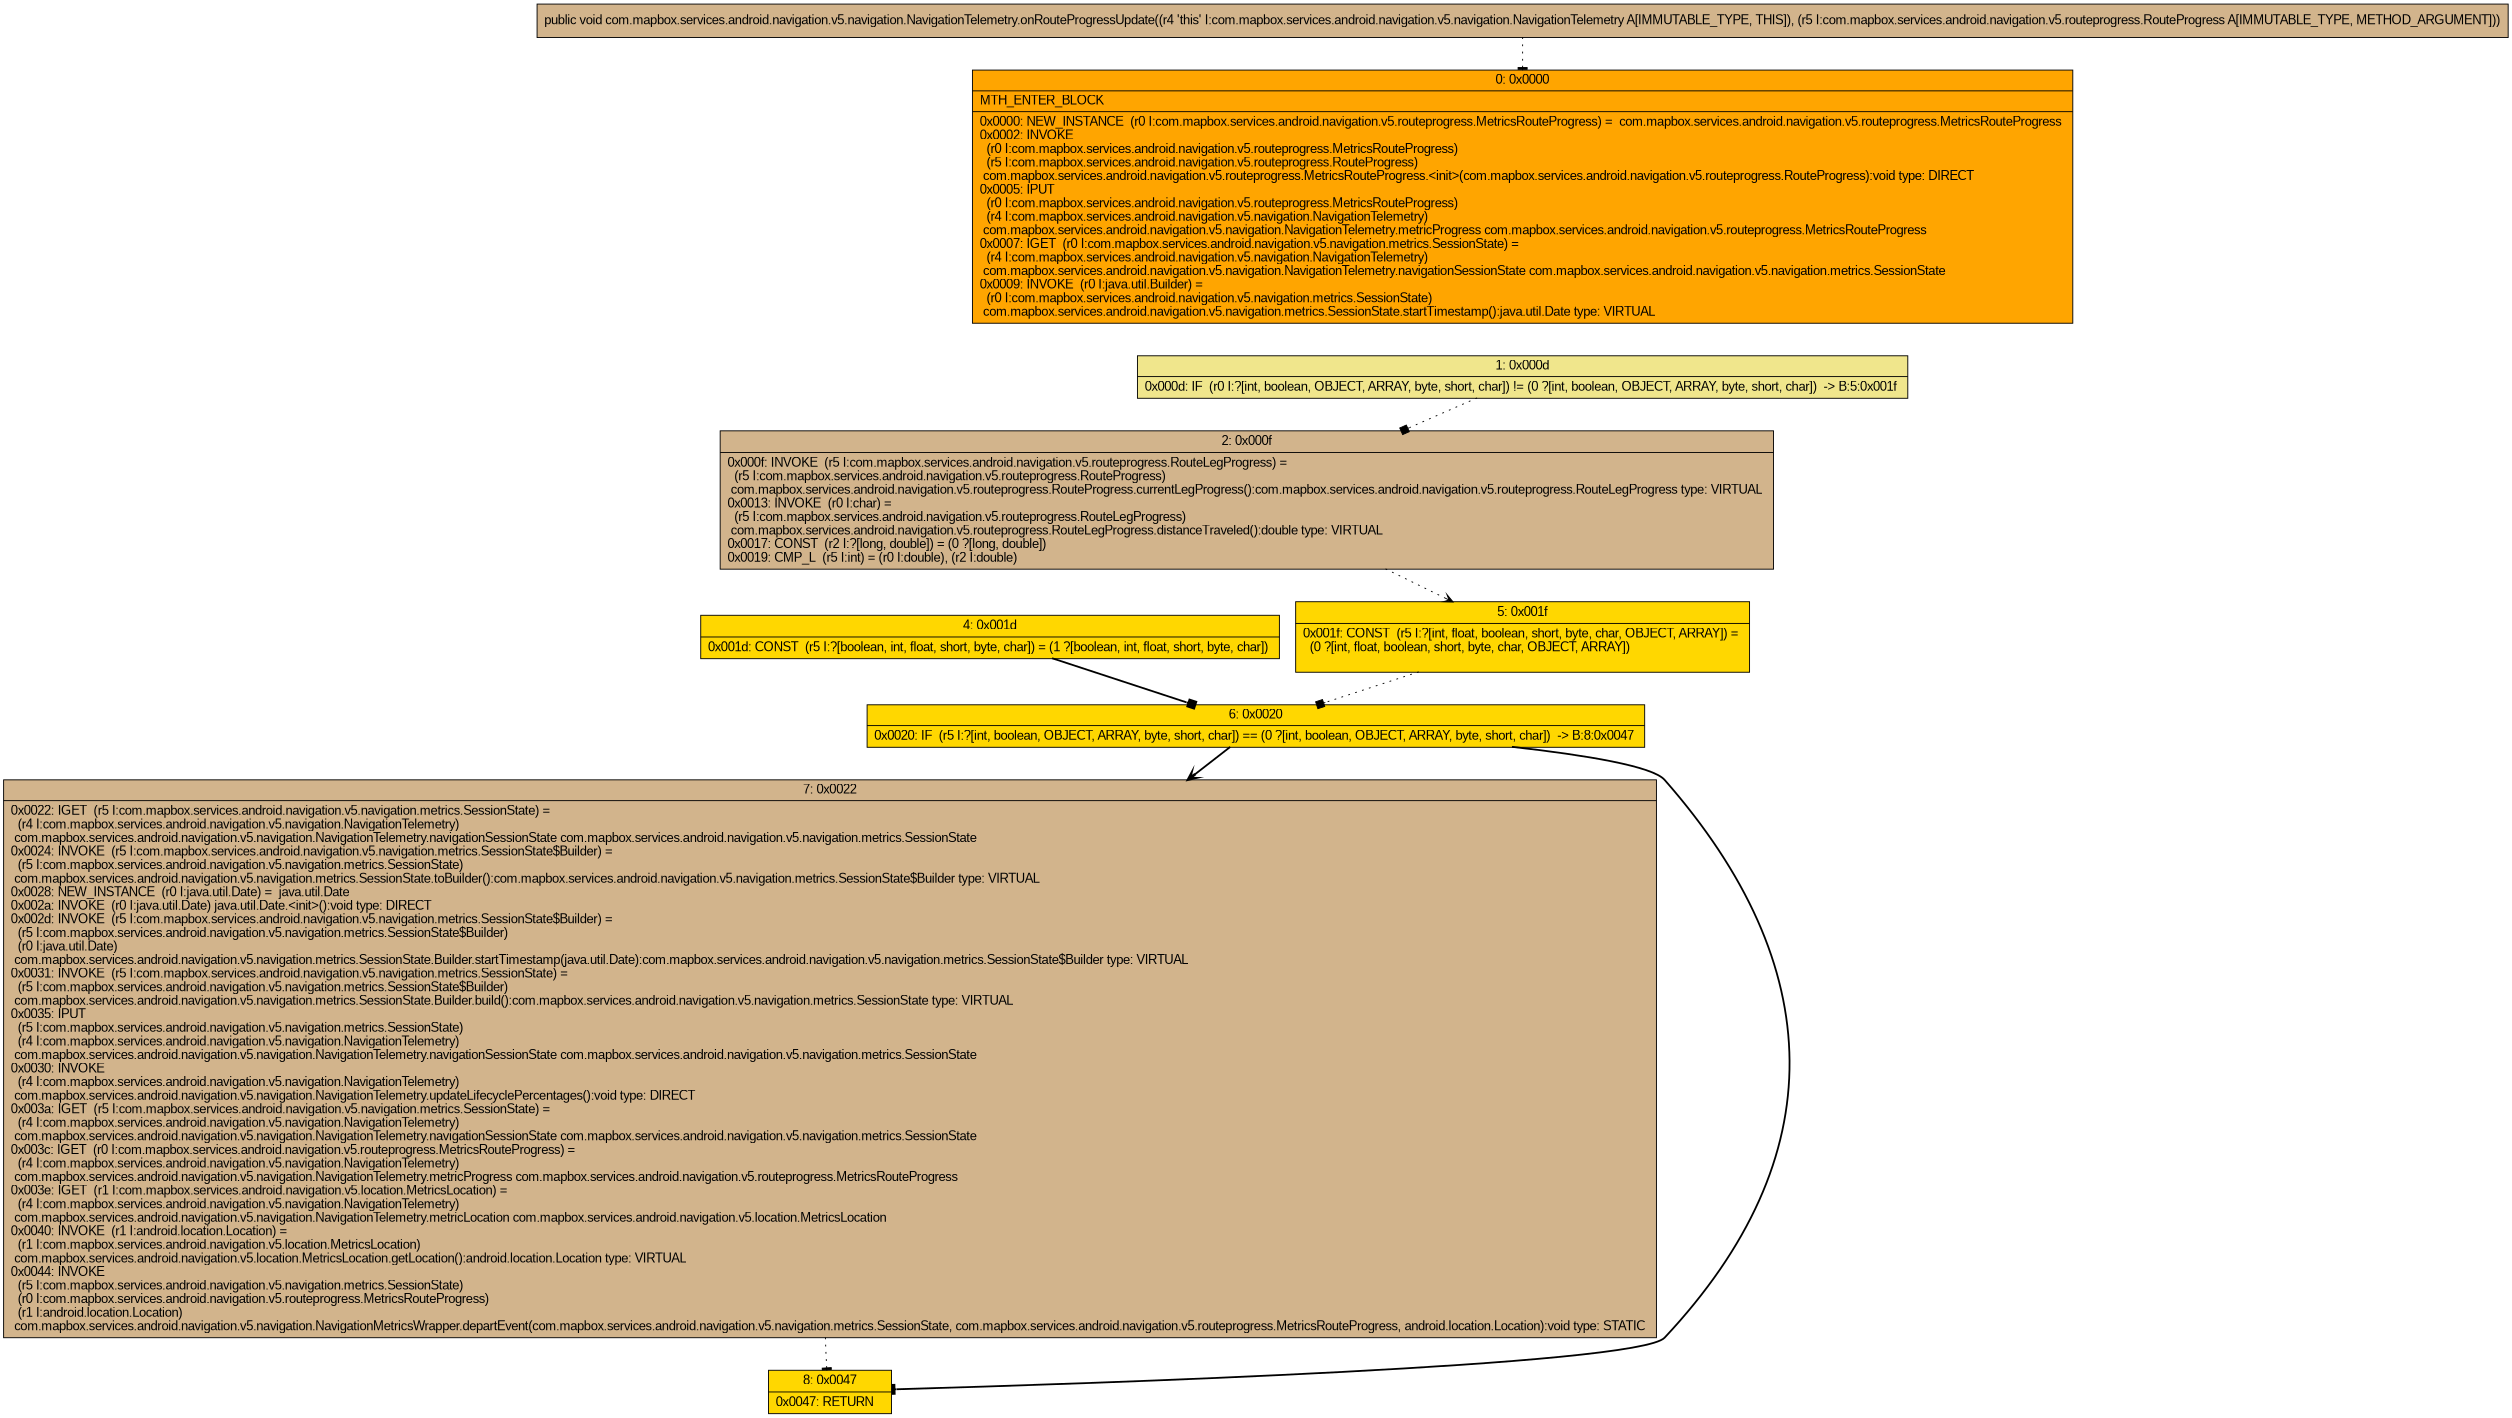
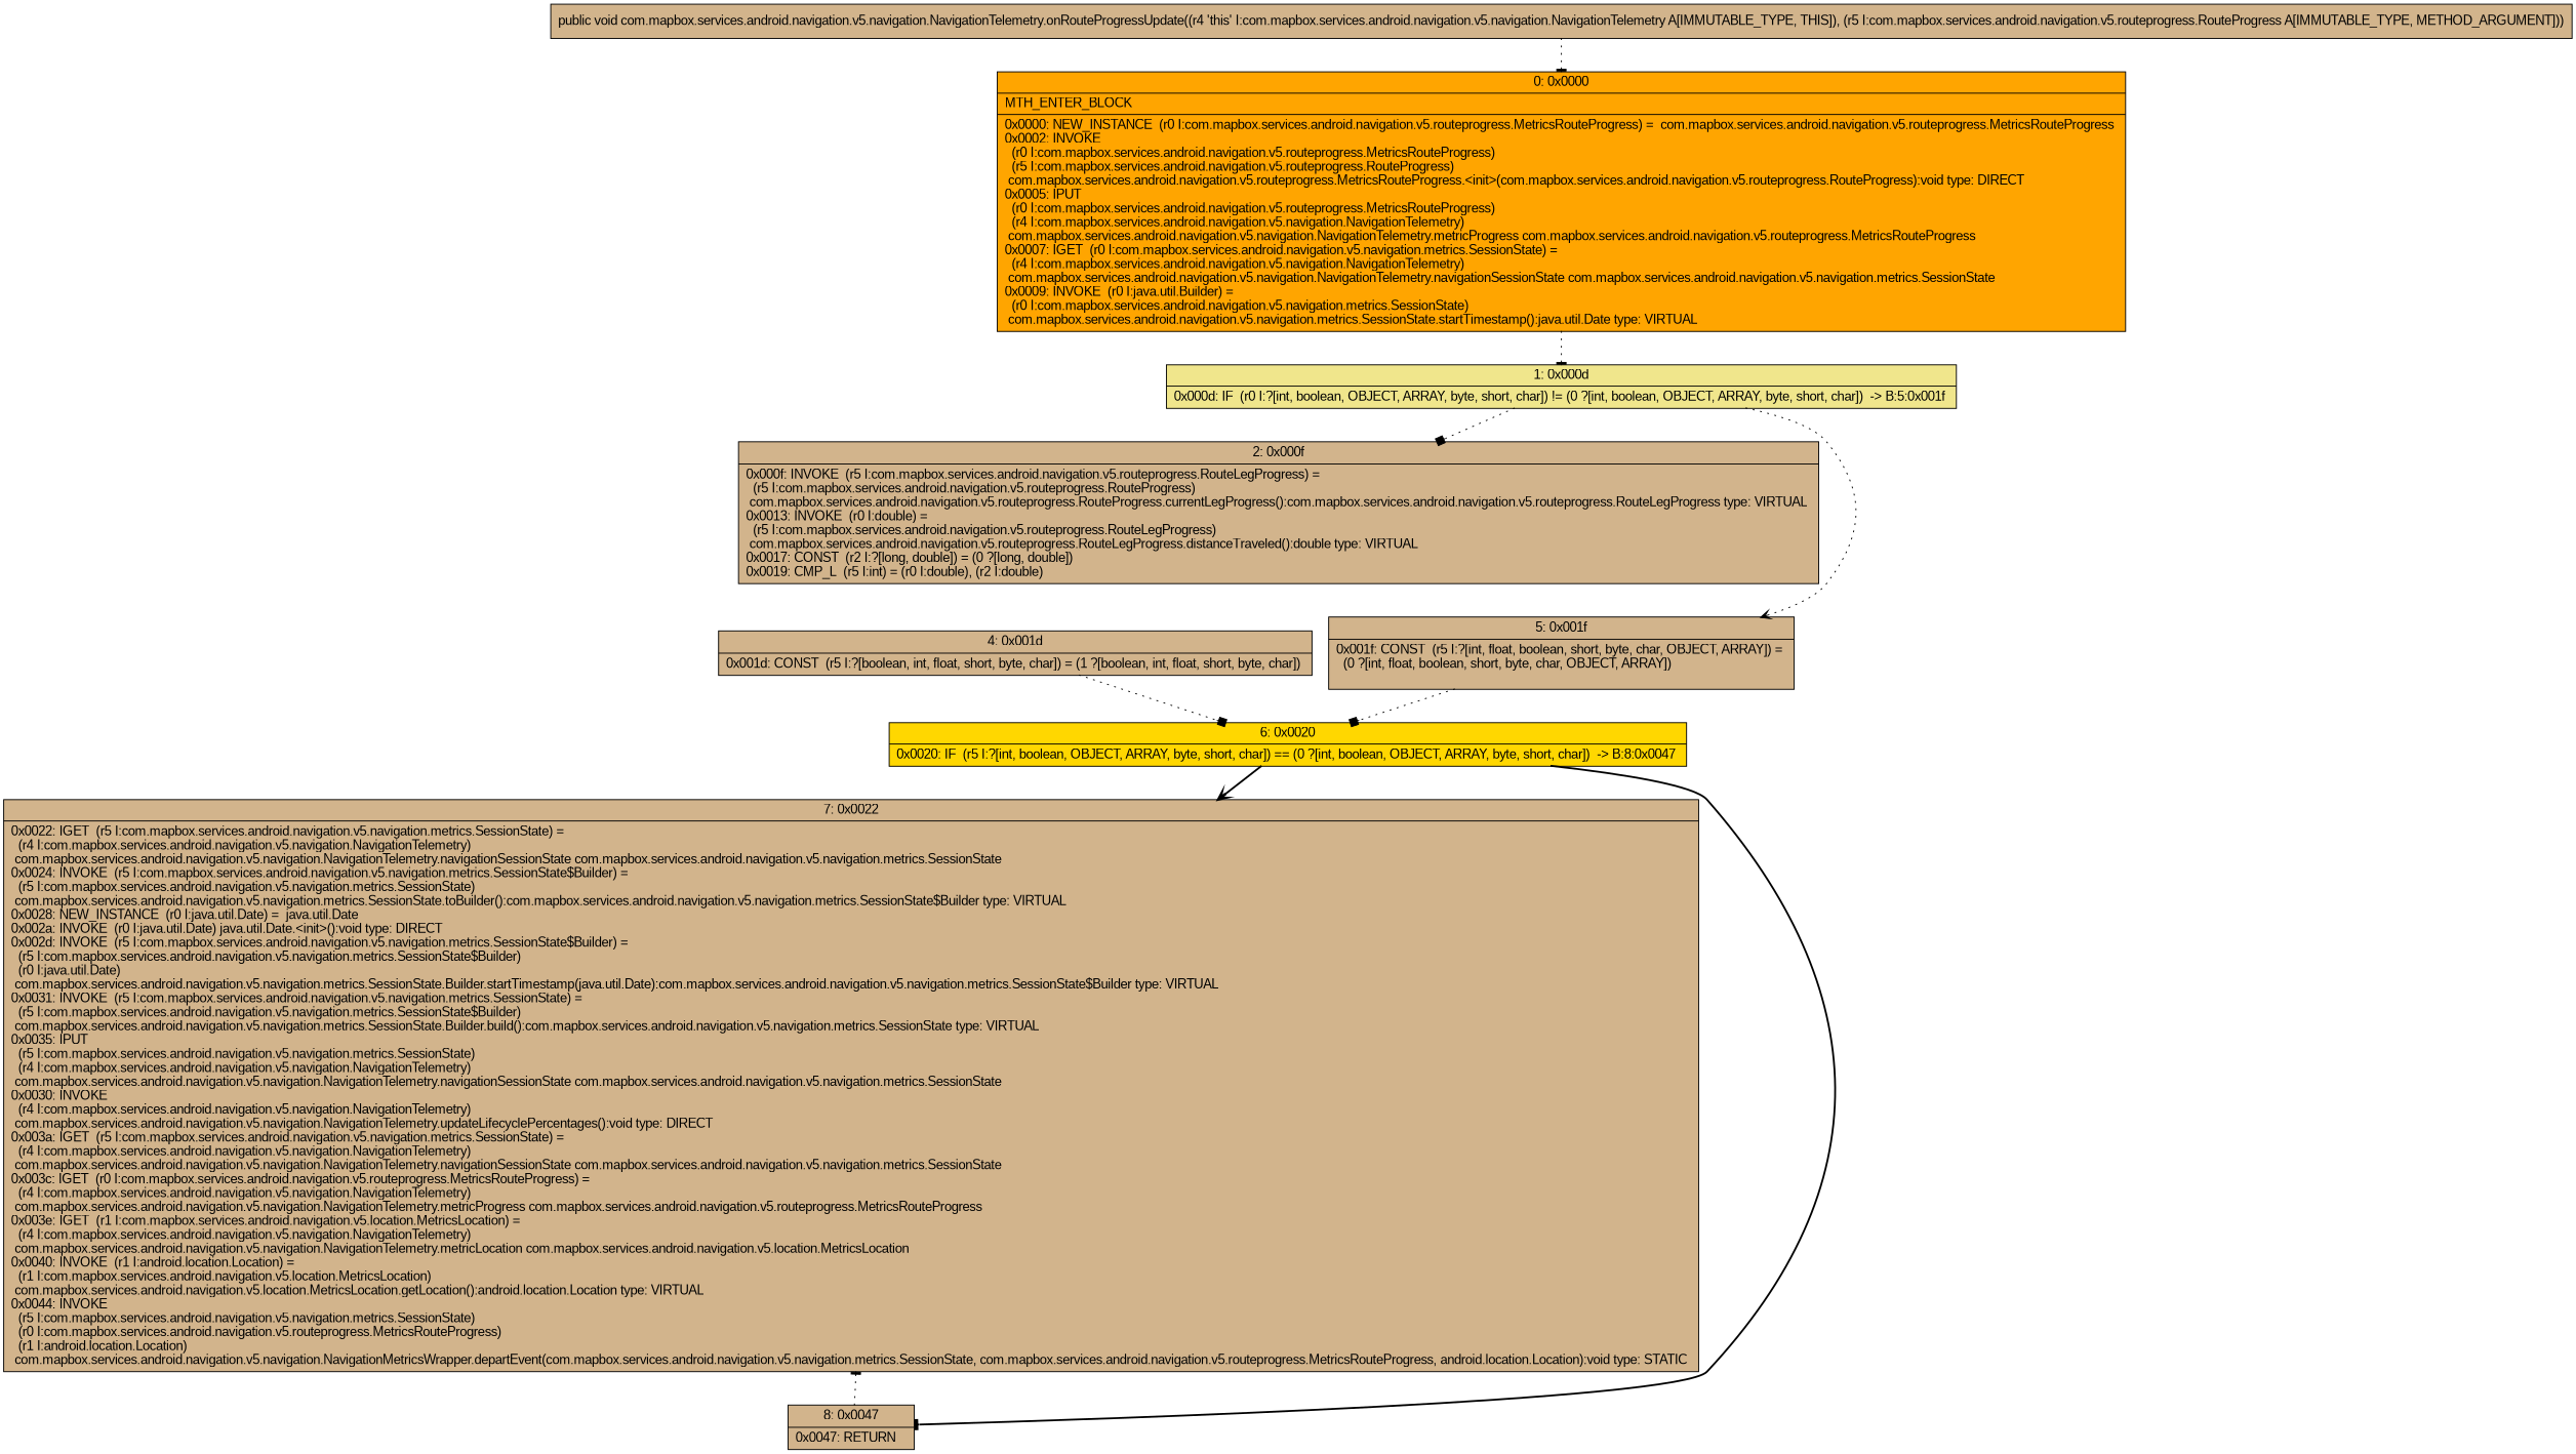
  digraph {
    fontname="Liberation Sans"
    node [fillcolor=tan fontname="Liberation Sans" shape=record style=filled]
    edge [arrowhead=tee fontname="Liberation Sans" style=dotted]
    n1 [fillcolor=orange label="{0\:\ 0x0000|MTH_ENTER_BLOCK\l|0x0000: NEW_INSTANCE  (r0 I:com.mapbox.services.android.navigation.v5.routeprogress.MetricsRouteProgress) =  com.mapbox.services.android.navigation.v5.routeprogress.MetricsRouteProgress \l0x0002: INVOKE  \l  (r0 I:com.mapbox.services.android.navigation.v5.routeprogress.MetricsRouteProgress)\l  (r5 I:com.mapbox.services.android.navigation.v5.routeprogress.RouteProgress)\l com.mapbox.services.android.navigation.v5.routeprogress.MetricsRouteProgress.\<init\>(com.mapbox.services.android.navigation.v5.routeprogress.RouteProgress):void type: DIRECT \l0x0005: IPUT  \l  (r0 I:com.mapbox.services.android.navigation.v5.routeprogress.MetricsRouteProgress)\l  (r4 I:com.mapbox.services.android.navigation.v5.navigation.NavigationTelemetry)\l com.mapbox.services.android.navigation.v5.navigation.NavigationTelemetry.metricProgress com.mapbox.services.android.navigation.v5.routeprogress.MetricsRouteProgress \l0x0007: IGET  (r0 I:com.mapbox.services.android.navigation.v5.navigation.metrics.SessionState) = \l  (r4 I:com.mapbox.services.android.navigation.v5.navigation.NavigationTelemetry)\l com.mapbox.services.android.navigation.v5.navigation.NavigationTelemetry.navigationSessionState com.mapbox.services.android.navigation.v5.navigation.metrics.SessionState \l0x0009: INVOKE  (r0 I:java.util.Builder) = \l  (r0 I:com.mapbox.services.android.navigation.v5.navigation.metrics.SessionState)\l com.mapbox.services.android.navigation.v5.navigation.metrics.SessionState.startTimestamp():java.util.Date type: VIRTUAL \l}"]
    n2 [fillcolor=khaki label="{1\:\ 0x000d|0x000d: IF  (r0 I:?[int, boolean, OBJECT, ARRAY, byte, short, char]) != (0 ?[int, boolean, OBJECT, ARRAY, byte, short, char])  \-\> B:5:0x001f \l}"]
-   n3 [label="{2\:\ 0x000f|0x000f: INVOKE  (r5 I:com.mapbox.services.android.navigation.v5.routeprogress.RouteLegProgress) = \l  (r5 I:com.mapbox.services.android.navigation.v5.routeprogress.RouteProgress)\l com.mapbox.services.android.navigation.v5.routeprogress.RouteProgress.currentLegProgress():com.mapbox.services.android.navigation.v5.routeprogress.RouteLegProgress type: VIRTUAL \l0x0013: INVOKE  (r0 I:char) = \l  (r5 I:com.mapbox.services.android.navigation.v5.routeprogress.RouteLegProgress)\l com.mapbox.services.android.navigation.v5.routeprogress.RouteLegProgress.distanceTraveled():double type: VIRTUAL \l0x0017: CONST  (r2 I:?[long, double]) = (0 ?[long, double]) \l0x0019: CMP_L  (r5 I:int) = (r0 I:double), (r2 I:double) \l}"]
-   n4 [fillcolor=gold label="{5\:\ 0x001f|0x001f: CONST  (r5 I:?[int, float, boolean, short, byte, char, OBJECT, ARRAY]) = \l  (0 ?[int, float, boolean, short, byte, char, OBJECT, ARRAY])\l \l}"]
+   n3 [label="{2\:\ 0x000f|0x000f: INVOKE  (r5 I:com.mapbox.services.android.navigation.v5.routeprogress.RouteLegProgress) = \l  (r5 I:com.mapbox.services.android.navigation.v5.routeprogress.RouteProgress)\l com.mapbox.services.android.navigation.v5.routeprogress.RouteProgress.currentLegProgress():com.mapbox.services.android.navigation.v5.routeprogress.RouteLegProgress type: VIRTUAL \l0x0013: INVOKE  (r0 I:double) = \l  (r5 I:com.mapbox.services.android.navigation.v5.routeprogress.RouteLegProgress)\l com.mapbox.services.android.navigation.v5.routeprogress.RouteLegProgress.distanceTraveled():double type: VIRTUAL \l0x0017: CONST  (r2 I:?[long, double]) = (0 ?[long, double]) \l0x0019: CMP_L  (r5 I:int) = (r0 I:double), (r2 I:double) \l}"]
+   n4 [label="{5\:\ 0x001f|0x001f: CONST  (r5 I:?[int, float, boolean, short, byte, char, OBJECT, ARRAY]) = \l  (0 ?[int, float, boolean, short, byte, char, OBJECT, ARRAY])\l \l}"]
    n5 [fillcolor=gold label="{6\:\ 0x0020|0x0020: IF  (r5 I:?[int, boolean, OBJECT, ARRAY, byte, short, char]) == (0 ?[int, boolean, OBJECT, ARRAY, byte, short, char])  \-\> B:8:0x0047 \l}"]
-   n6 [fillcolor=gold label="{4\:\ 0x001d|0x001d: CONST  (r5 I:?[boolean, int, float, short, byte, char]) = (1 ?[boolean, int, float, short, byte, char]) \l}"]
+   n6 [label="{4\:\ 0x001d|0x001d: CONST  (r5 I:?[boolean, int, float, short, byte, char]) = (1 ?[boolean, int, float, short, byte, char]) \l}"]
    n7 [label="{7\:\ 0x0022|0x0022: IGET  (r5 I:com.mapbox.services.android.navigation.v5.navigation.metrics.SessionState) = \l  (r4 I:com.mapbox.services.android.navigation.v5.navigation.NavigationTelemetry)\l com.mapbox.services.android.navigation.v5.navigation.NavigationTelemetry.navigationSessionState com.mapbox.services.android.navigation.v5.navigation.metrics.SessionState \l0x0024: INVOKE  (r5 I:com.mapbox.services.android.navigation.v5.navigation.metrics.SessionState$Builder) = \l  (r5 I:com.mapbox.services.android.navigation.v5.navigation.metrics.SessionState)\l com.mapbox.services.android.navigation.v5.navigation.metrics.SessionState.toBuilder():com.mapbox.services.android.navigation.v5.navigation.metrics.SessionState$Builder type: VIRTUAL \l0x0028: NEW_INSTANCE  (r0 I:java.util.Date) =  java.util.Date \l0x002a: INVOKE  (r0 I:java.util.Date) java.util.Date.\<init\>():void type: DIRECT \l0x002d: INVOKE  (r5 I:com.mapbox.services.android.navigation.v5.navigation.metrics.SessionState$Builder) = \l  (r5 I:com.mapbox.services.android.navigation.v5.navigation.metrics.SessionState$Builder)\l  (r0 I:java.util.Date)\l com.mapbox.services.android.navigation.v5.navigation.metrics.SessionState.Builder.startTimestamp(java.util.Date):com.mapbox.services.android.navigation.v5.navigation.metrics.SessionState$Builder type: VIRTUAL \l0x0031: INVOKE  (r5 I:com.mapbox.services.android.navigation.v5.navigation.metrics.SessionState) = \l  (r5 I:com.mapbox.services.android.navigation.v5.navigation.metrics.SessionState$Builder)\l com.mapbox.services.android.navigation.v5.navigation.metrics.SessionState.Builder.build():com.mapbox.services.android.navigation.v5.navigation.metrics.SessionState type: VIRTUAL \l0x0035: IPUT  \l  (r5 I:com.mapbox.services.android.navigation.v5.navigation.metrics.SessionState)\l  (r4 I:com.mapbox.services.android.navigation.v5.navigation.NavigationTelemetry)\l com.mapbox.services.android.navigation.v5.navigation.NavigationTelemetry.navigationSessionState com.mapbox.services.android.navigation.v5.navigation.metrics.SessionState \l0x0030: INVOKE  \l  (r4 I:com.mapbox.services.android.navigation.v5.navigation.NavigationTelemetry)\l com.mapbox.services.android.navigation.v5.navigation.NavigationTelemetry.updateLifecyclePercentages():void type: DIRECT \l0x003a: IGET  (r5 I:com.mapbox.services.android.navigation.v5.navigation.metrics.SessionState) = \l  (r4 I:com.mapbox.services.android.navigation.v5.navigation.NavigationTelemetry)\l com.mapbox.services.android.navigation.v5.navigation.NavigationTelemetry.navigationSessionState com.mapbox.services.android.navigation.v5.navigation.metrics.SessionState \l0x003c: IGET  (r0 I:com.mapbox.services.android.navigation.v5.routeprogress.MetricsRouteProgress) = \l  (r4 I:com.mapbox.services.android.navigation.v5.navigation.NavigationTelemetry)\l com.mapbox.services.android.navigation.v5.navigation.NavigationTelemetry.metricProgress com.mapbox.services.android.navigation.v5.routeprogress.MetricsRouteProgress \l0x003e: IGET  (r1 I:com.mapbox.services.android.navigation.v5.location.MetricsLocation) = \l  (r4 I:com.mapbox.services.android.navigation.v5.navigation.NavigationTelemetry)\l com.mapbox.services.android.navigation.v5.navigation.NavigationTelemetry.metricLocation com.mapbox.services.android.navigation.v5.location.MetricsLocation \l0x0040: INVOKE  (r1 I:android.location.Location) = \l  (r1 I:com.mapbox.services.android.navigation.v5.location.MetricsLocation)\l com.mapbox.services.android.navigation.v5.location.MetricsLocation.getLocation():android.location.Location type: VIRTUAL \l0x0044: INVOKE  \l  (r5 I:com.mapbox.services.android.navigation.v5.navigation.metrics.SessionState)\l  (r0 I:com.mapbox.services.android.navigation.v5.routeprogress.MetricsRouteProgress)\l  (r1 I:android.location.Location)\l com.mapbox.services.android.navigation.v5.navigation.NavigationMetricsWrapper.departEvent(com.mapbox.services.android.navigation.v5.navigation.metrics.SessionState, com.mapbox.services.android.navigation.v5.routeprogress.MetricsRouteProgress, android.location.Location):void type: STATIC \l}"]
-   n8 [fillcolor=gold label="{8\:\ 0x0047|0x0047: RETURN   \l}"]
+   n8 [label="{8\:\ 0x0047|0x0047: RETURN   \l}"]
    n9 [label="{public void com.mapbox.services.android.navigation.v5.navigation.NavigationTelemetry.onRouteProgressUpdate((r4 'this' I:com.mapbox.services.android.navigation.v5.navigation.NavigationTelemetry A[IMMUTABLE_TYPE, THIS]), (r5 I:com.mapbox.services.android.navigation.v5.routeprogress.RouteProgress A[IMMUTABLE_TYPE, METHOD_ARGUMENT])) }"]
+   n1 -> n2
    n2 -> n3 [arrowhead=box]
-   n3 -> n4 [arrowhead=vee]
+   n2 -> n4 [arrowhead=vee]
    n4 -> n5 [arrowhead=box]
    n5 -> n7 [arrowhead=vee style=bold]
    n5 -> n8 [style=bold]
-   n6 -> n5 [arrowhead=box style=bold]
-   n7 -> n8
+   n6 -> n5 [arrowhead=box]
+   n8 -> n7
    n9 -> n1
  }
